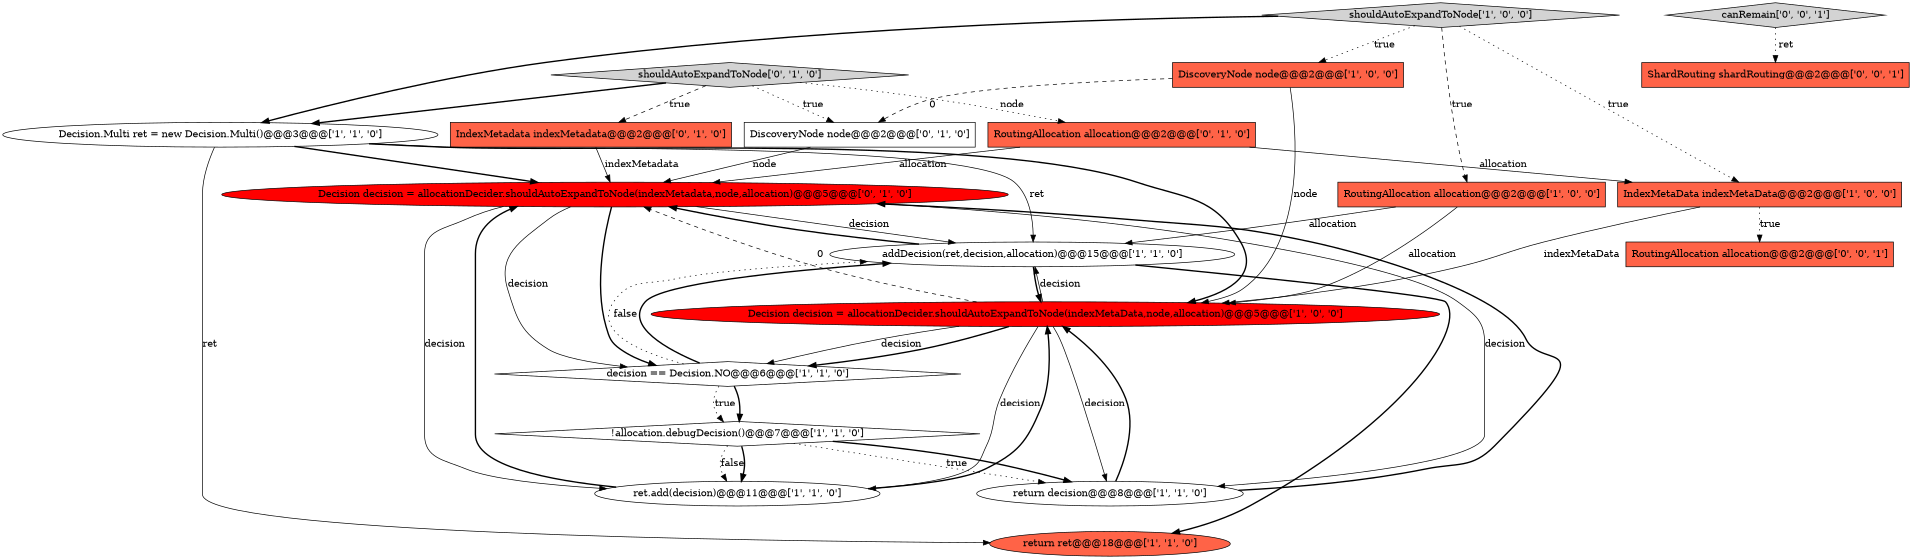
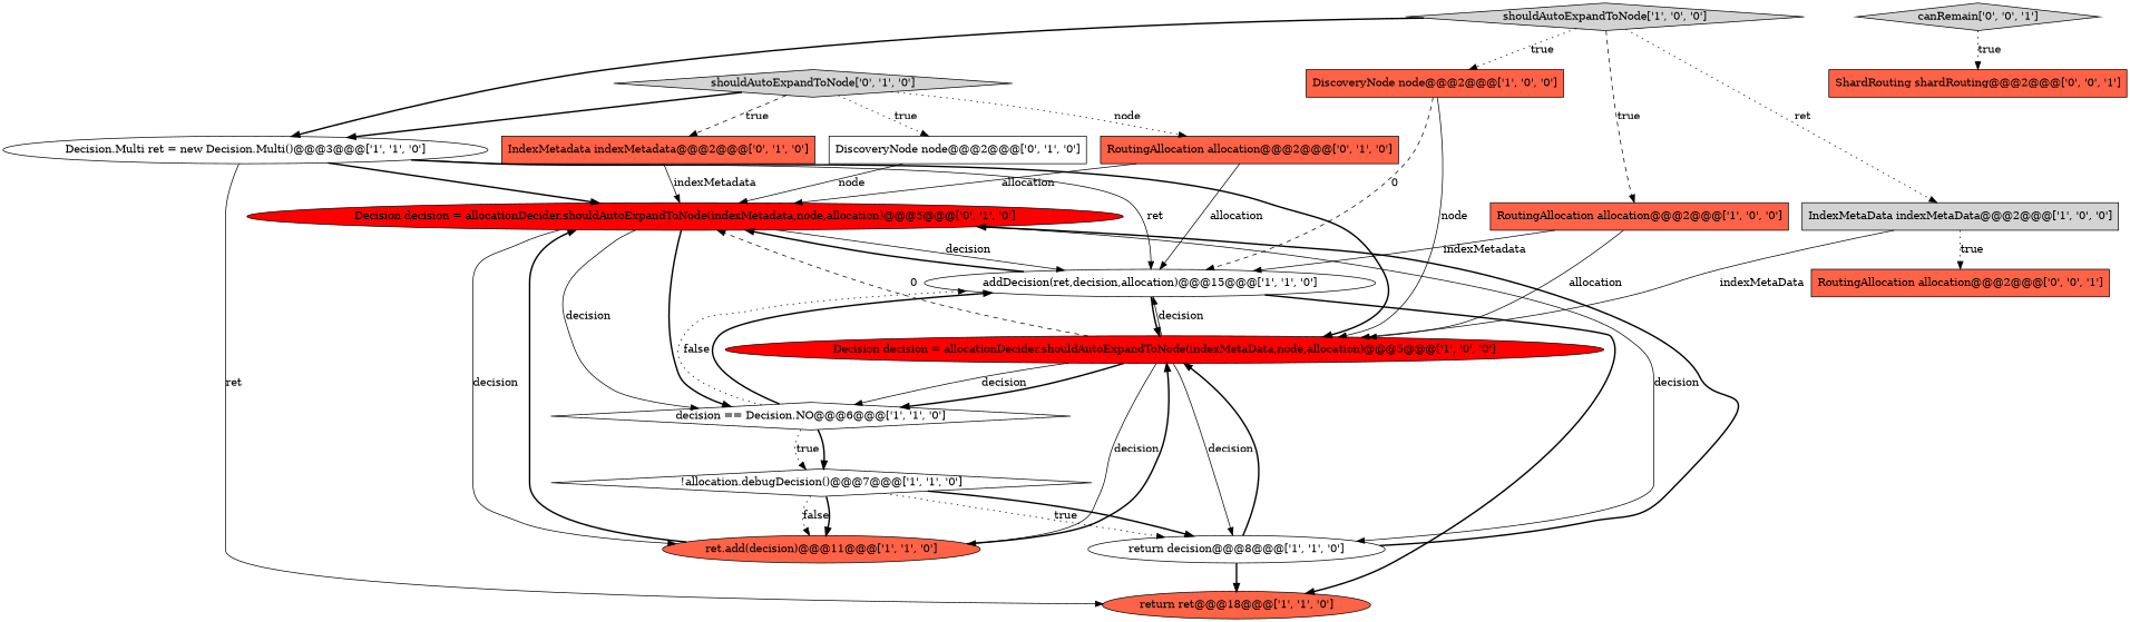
  digraph {
    node [fillcolor=tomato shape=box style=filled]
    edge [style=bold]
    n1 [fillcolor=lightgray label="shouldAutoExpandToNode['0', '1', '0']" shape=diamond]
    n2 [label="IndexMetadata indexMetadata@@@2@@@['0', '1', '0']"]
    n3 [fillcolor=white label="DiscoveryNode node@@@2@@@['0', '1', '0']"]
    n4 [fillcolor=white label="Decision.Multi ret = new Decision.Multi()@@@3@@@['1', '1', '0']" shape=ellipse]
    n5 [label="RoutingAllocation allocation@@@2@@@['0', '1', '0']"]
    n6 [fillcolor=red label="Decision decision = allocationDecider.shouldAutoExpandToNode(indexMetadata,node,allocation)@@@5@@@['0', '1', '0']" shape=ellipse]
    n7 [fillcolor=red label="Decision decision = allocationDecider.shouldAutoExpandToNode(indexMetaData,node,allocation)@@@5@@@['1', '0', '0']" shape=ellipse]
    n8 [fillcolor=white label="addDecision(ret,decision,allocation)@@@15@@@['1', '1', '0']" shape=ellipse]
    n9 [label="return ret@@@18@@@['1', '1', '0']" shape=ellipse]
    n10 [fillcolor=lightgray label="shouldAutoExpandToNode['1', '0', '0']" shape=diamond]
    n11 [label="RoutingAllocation allocation@@@2@@@['1', '0', '0']"]
-   n12 [label="IndexMetaData indexMetaData@@@2@@@['1', '0', '0']"]
+   n12 [fillcolor=lightgray label="IndexMetaData indexMetaData@@@2@@@['1', '0', '0']"]
    n13 [label="DiscoveryNode node@@@2@@@['1', '0', '0']"]
    n14 [label="RoutingAllocation allocation@@@2@@@['0', '0', '1']"]
-   n15 [fillcolor=white label="ret.add(decision)@@@11@@@['1', '1', '0']" shape=ellipse]
+   n15 [label="ret.add(decision)@@@11@@@['1', '1', '0']" shape=ellipse]
    n16 [fillcolor=white label="return decision@@@8@@@['1', '1', '0']" shape=ellipse]
    n17 [fillcolor=white label="decision == Decision.NO@@@6@@@['1', '1', '0']" shape=diamond]
    n18 [fillcolor=white label="!allocation.debugDecision()@@@7@@@['1', '1', '0']" shape=diamond]
    n19 [label="ShardRouting shardRouting@@@2@@@['0', '0', '1']"]
    n20 [fillcolor=lightgray label="canRemain['0', '0', '1']" shape=diamond]
    n1 -> n2 [label=true style=dashed]
    n1 -> n3 [label=true style=dotted]
    n1 -> n4
    n1 -> n5 [label="node" style=dotted]
    n2 -> n6 [label=indexMetadata style=solid]
    n3 -> n6 [label="node" style=solid]
    n4 -> n6
    n4 -> n7
    n4 -> n8 [label=ret style=solid]
    n4 -> n9 [label=ret style=solid]
    n5 -> n6 [label=allocation style=solid]
-   n5 -> n12 [label=allocation style=solid]
+   n5 -> n8 [label=allocation style=solid]
    n6 -> n8 [label=decision style=solid]
    n6 -> n15 [label=decision style=solid]
    n6 -> n16 [label=decision style=solid]
    n6 -> n17 [label=decision style=solid]
    n6 -> n17
    n7 -> n6 [label=0 style=dashed]
    n7 -> n8 [label=decision style=solid]
    n7 -> n15 [label=decision style=solid]
    n7 -> n16 [label=decision style=solid]
    n7 -> n17 [label=decision style=solid]
    n7 -> n17
    n8 -> n6
    n8 -> n7
    n8 -> n9
    n10 -> n4
    n10 -> n11 [label=true style=dashed]
-   n10 -> n12 [label=true style=dotted]
+   n10 -> n12 [label=ret style=dotted]
    n10 -> n13 [label=true style=dotted]
    n11 -> n7 [label=allocation style=solid]
-   n11 -> n8 [label=allocation style=solid]
+   n11 -> n8 [label=indexMetadata style=solid]
    n12 -> n7 [label=indexMetaData style=solid]
    n12 -> n14 [label=true style=dotted]
-   n13 -> n3 [label=0 style=dashed]
+   n13 -> n8 [label=0 style=dashed]
    n13 -> n7 [label="node" style=solid]
    n15 -> n6
    n15 -> n7
    n16 -> n6
    n16 -> n7
+   n16 -> n9
    n17 -> n8
    n17 -> n8 [label=false style=dotted]
    n17 -> n18
    n17 -> n18 [label=true style=dotted]
    n18 -> n15 [label=false style=dotted]
    n18 -> n15
    n18 -> n16 [label=true style=dotted]
    n18 -> n16
-   n20 -> n19 [label=ret style=dotted]
+   n20 -> n19 [label=true style=dotted]
  }
